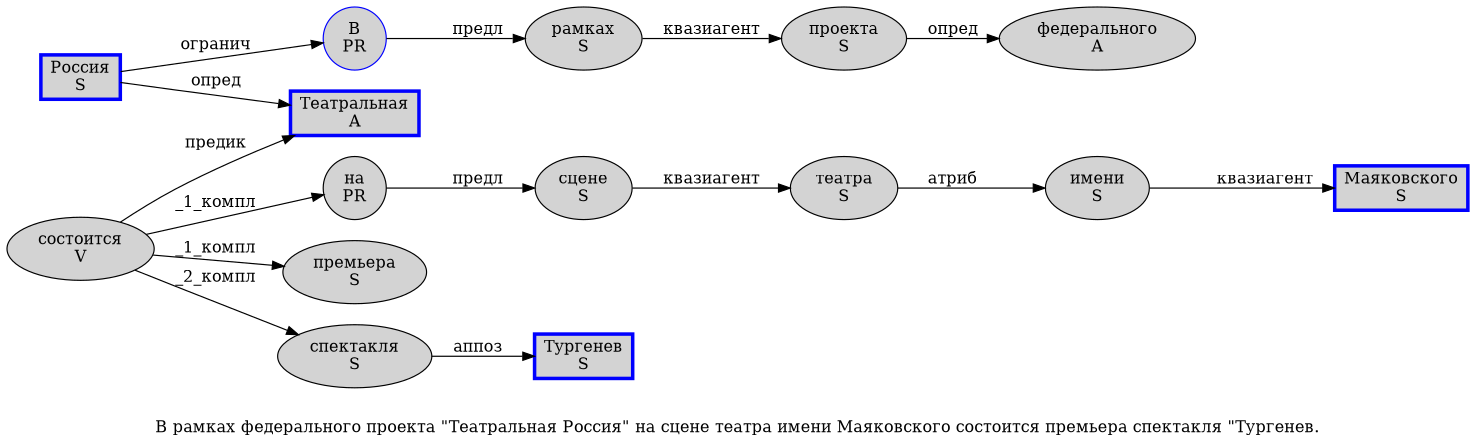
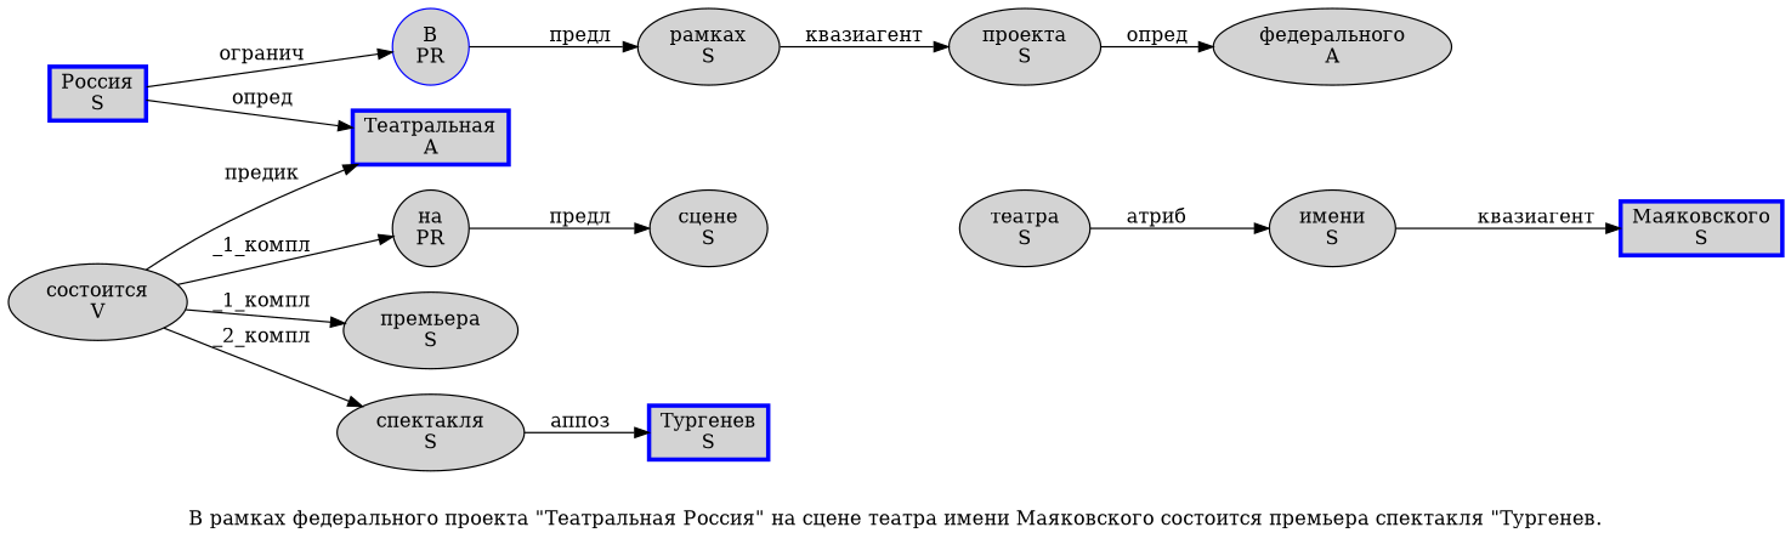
  digraph {
    label="В рамках федерального проекта \"Театральная Россия\" на сцене театра имени Маяковского состоится премьера спектакля \"Тургенев."
    rankdir=LR
    node [fillcolor=lightgray penwidth=1 shape=ellipse style=filled]
    n1 [color=blue label="В\nPR"]
    n2 [label="рамках\nS"]
    n3 [label="проекта\nS"]
    n4 [label="федерального\nA"]
    n5 [color=blue label="Театральная\nA" penwidth=3 shape=box]
    n6 [color=blue label="Россия\nS" penwidth=3 shape=box]
    n7 [label="на\nPR"]
    n8 [label="сцене\nS"]
    n9 [label="театра\nS"]
    n10 [label="имени\nS"]
    n11 [color=blue label="Маяковского\nS" penwidth=3 shape=box]
    n12 [label="состоится\nV"]
    n13 [label="премьера\nS"]
    n14 [label="спектакля\nS"]
    n15 [color=blue label="Тургенев\nS" penwidth=3 shape=box]
    n1 -> n2 [label="предл"]
    n2 -> n3 [label="квазиагент"]
    n3 -> n4 [label="опред"]
    n6 -> n1 [label="огранич"]
    n6 -> n5 [label="опред"]
    n7 -> n8 [label="предл"]
-   n8 -> n9 [label="квазиагент"]
    n9 -> n10 [label="атриб"]
    n10 -> n11 [label="квазиагент"]
    n12 -> n5 [label="предик"]
    n12 -> n7 [label="_1_компл"]
    n12 -> n13 [label="_1_компл"]
    n12 -> n14 [label="_2_компл"]
    n14 -> n15 [label="аппоз"]
  }
